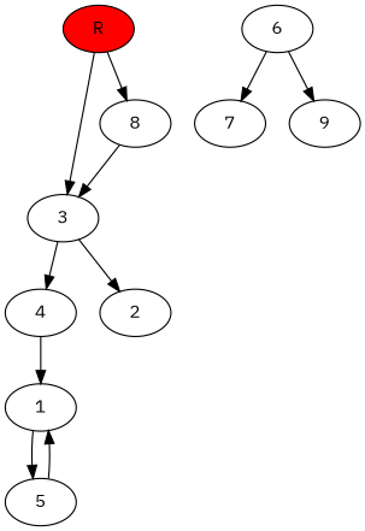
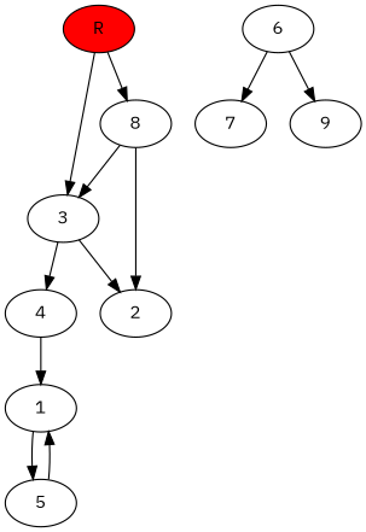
  digraph {
    fontname="IBM Plex Mono"
    node [fontname="IBM Plex Mono"]
    edge [fontname="IBM Plex Mono"]
    1
    5
    3
    2
    4
    6
    7
    9
    8
    R [fillcolor="#ff0000" style=filled]
    1 -> 5
    5 -> 1
    3 -> 2
    3 -> 4
    4 -> 1
    6 -> 7
    6 -> 9
    8 -> 3
+   8 -> 2
    R -> 3
    R -> 8
  }
